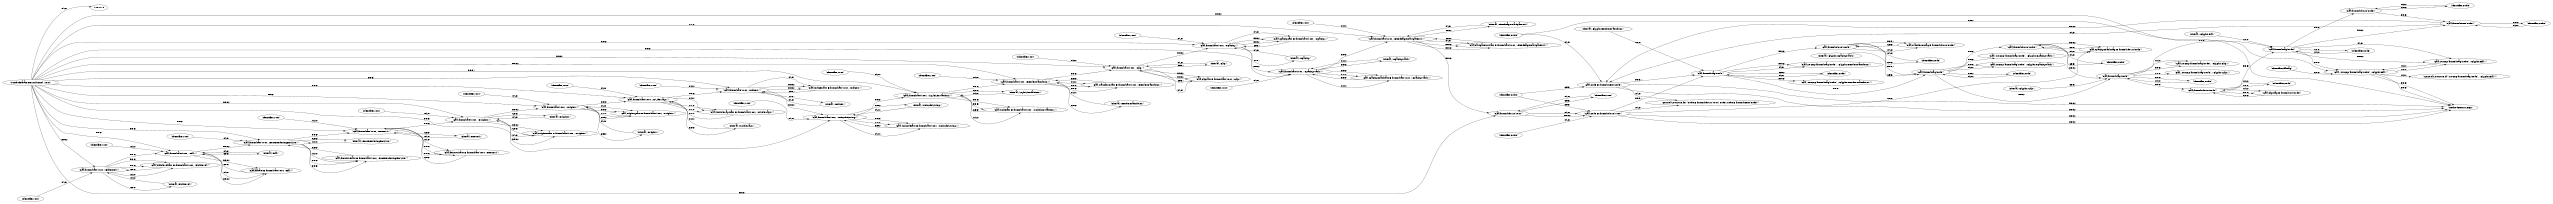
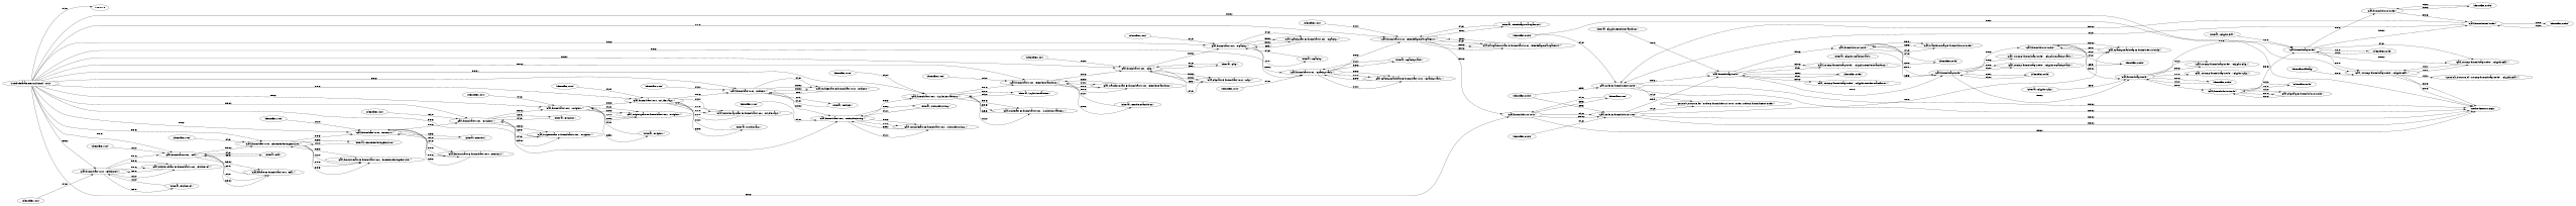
  digraph {
    rankdir=LR
    n1 [label="(Call,!strcmp(fz_xml_tag(node), \"Glyphs.Fill\"))"]
    n2 [label="(MethodReturn,RET)"]
    n3 [label="(ControlStructure,if (!strcmp(fz_xml_tag(node), \"Glyphs.Fill\")))"]
    n4 [label="(Call,strcmp(fz_xml_tag(node), \"Glyphs.Fill\"))"]
    n5 [label="(Call,fz_xml_tag(node))"]
    n6 [label="(Call,fz_xml_next(node))"]
    n7 [label="(Call,fz_xml_down(node))"]
    n8 [label="(Identifier,node)"]
    n9 [label="(Call,node = fz_xml_next(node))"]
    n10 [label="(Identifier,node)"]
    n11 [label="(Identifier,node)"]
    n12 [label="(Call,fz_xml_down(node))"]
-   n13 [label="(Call,clip_tag = fz_xml_uri(node))"]
+   n13 [label="(Call,clip_tag = fz_xml_down(node))"]
    n14 [label="(Identifier,node)"]
    n15 [label="(Call,fz_xml_tag(node))"]
    n16 [label="(Call,strcmp(fz_xml_tag(node), \"Glyphs.Clip\"))"]
    n17 [label="(Call,!strcmp(fz_xml_tag(node), \"Glyphs.Clip\"))"]
    n18 [label="(Identifier,node)"]
    n19 [label="(Call,fz_xml_down(node))"]
    n20 [label="(Call,opacity_mask_tag = fz_xml_down(node))"]
    n21 [label="(Identifier,node)"]
    n22 [label="(Call,fz_xml_tag(node))"]
    n23 [label="(Call,!strcmp(fz_xml_tag(node), \"Glyphs.OpacityMask\"))"]
    n24 [label="(Identifier,node)"]
    n25 [label="(Call,strcmp(fz_xml_tag(node), \"Glyphs.OpacityMask\"))"]
    n26 [label="(Call,fz_xml_down(node))"]
    n27 [label="(Call,transform_tag = fz_xml_down(node))"]
    n28 [label="(Identifier,node)"]
    n29 [label="(Call,fz_xml_tag(node))"]
    n30 [label="(Identifier,node)"]
    n31 [label="(Call,!strcmp(fz_xml_tag(node), \"Glyphs.RenderTransform\"))"]
    n32 [label="(Call,strcmp(fz_xml_tag(node), \"Glyphs.RenderTransform\"))"]
    n33 [label="(Call,node = fz_xml_down(root))"]
    n34 [label="(ControlStructure,for (node = fz_xml_down(root); node; node = fz_xml_next(node)))"]
    n35 [label="(Call,fz_xml_down(root))"]
    n36 [label="(Identifier,root)"]
    n37 [label="(Call,fz_xml_att(root, \"FixedPage.NavigateUri\"))"]
    n38 [label="(Call,navigate_uri_att = fz_xml_att(root, \"FixedPage.NavigateUri\"))"]
    n39 [label="(Literal,\"FixedPage.NavigateUri\")"]
    n40 [label="(Call,fz_xml_att(root, \"OpacityMask\"))"]
    n41 [label="(Call,opacity_mask_att = fz_xml_att(root, \"OpacityMask\"))"]
    n42 [label="(Literal,\"OpacityMask\")"]
    n43 [label="(Call,fz_xml_att(root, \"Opacity\"))"]
    n44 [label="(Literal,\"Opacity\")"]
    n45 [label="(Call,opacity_att = fz_xml_att(root, \"Opacity\"))"]
    n46 [label="(Call,fz_xml_att(root, \"Clip\"))"]
    n47 [label="(Literal,\"Clip\")"]
    n48 [label="(Call,clip_att = fz_xml_att(root, \"Clip\"))"]
    n49 [label="(Call,fz_xml_att(root, \"RenderTransform\"))"]
    n50 [label="(Call,transform_att = fz_xml_att(root, \"RenderTransform\"))"]
    n51 [label="(Literal,\"RenderTransform\")"]
    n52 [label="(Call,fz_xml_att(root, \"StyleSimulations\"))"]
    n53 [label="(Literal,\"StyleSimulations\")"]
    n54 [label="(Call,style_att = fz_xml_att(root, \"StyleSimulations\"))"]
    n55 [label="(Call,fz_xml_att(root, \"UnicodeString\"))"]
    n56 [label="(Call,unicode_att = fz_xml_att(root, \"UnicodeString\"))"]
    n57 [label="(Literal,\"UnicodeString\")"]
    n58 [label="(Call,fz_xml_att(root, \"Indices\"))"]
    n59 [label="(Literal,\"Indices\")"]
    n60 [label="(Call,indices_att = fz_xml_att(root, \"Indices\"))"]
    n61 [label="(Call,fz_xml_att(root, \"IsSideways\"))"]
    n62 [label="(Literal,\"IsSideways\")"]
    n63 [label="(Call,is_sideways_att = fz_xml_att(root, \"IsSideways\"))"]
    n64 [label="(Call,fz_xml_att(root, \"OriginY\"))"]
    n65 [label="(Call,origin_y_att = fz_xml_att(root, \"OriginY\"))"]
    n66 [label="(Literal,\"OriginY\")"]
    n67 [label="(Call,fz_xml_att(root, \"OriginX\"))"]
    n68 [label="(Literal,\"OriginX\")"]
    n69 [label="(Call,origin_x_att = fz_xml_att(root, \"OriginX\"))"]
    n70 [label="(Call,fz_xml_att(root, \"FontUri\"))"]
    n71 [label="(Literal,\"FontUri\")"]
    n72 [label="(Call,font_uri_att = fz_xml_att(root, \"FontUri\"))"]
    n73 [label="(Call,fz_xml_att(root, \"FontRenderingEmSize\"))"]
    n74 [label="(Call,font_size_att = fz_xml_att(root, \"FontRenderingEmSize\"))"]
    n75 [label="(Literal,\"FontRenderingEmSize\")"]
    n76 [label="(Call,fz_xml_att(root, \"Fill\"))"]
    n77 [label="(Call,fill_att = fz_xml_att(root, \"Fill\"))"]
    n78 [label="(Literal,\"Fill\")"]
    n79 [label="(Call,fz_xml_att(root, \"BidiLevel\"))"]
    n80 [label="(Literal,\"BidiLevel\")"]
    n81 [label="(Call,bidi_level_att = fz_xml_att(root, \"BidiLevel\"))"]
    n82 [label="(MethodParameterIn,fz_xml *root)"]
    1000110
    n84 [label="(Identifier,root)"]
    n85 [label="(Identifier,root)"]
    n86 [label="(Identifier,fill_tag)"]
    n87 [label="(Identifier,root)"]
    n88 [label="(Identifier,root)"]
    n89 [label="(Identifier,root)"]
    n90 [label="(Identifier,root)"]
    n91 [label="(Identifier,root)"]
    n92 [label="(Identifier,root)"]
    n93 [label="(Literal,\"Glyphs.Fill\")"]
    n94 [label="(Literal,\"Glyphs.OpacityMask\")"]
    n95 [label="(Identifier,root)"]
    n96 [label="(Identifier,root)"]
    n97 [label="(Identifier,root)"]
    n98 [label="(Identifier,node)"]
    n99 [label="(Identifier,root)"]
    n100 [label="(Literal,\"Glyphs.RenderTransform\")"]
    n101 [label="(Identifier,root)"]
    n102 [label="(Identifier,node)"]
    n103 [label="(Literal,\"Glyphs.Clip\")"]
    n104 [label="(Identifier,node)"]
    n105 [label="(Identifier,root)"]
    n106 [label="(Identifier,root)"]
    n1 -> n2 [label="DDG: "]
    n1 -> n2 [label="DDG: "]
    n1 -> n3 [label="AST: "]
    n1 -> n4 [label="CFG: "]
    n4 -> n1 [label="AST: "]
    n5 -> n1 [label="DDG: "]
    n5 -> n4 [label="AST: "]
    n5 -> n4 [label="DDG: "]
    n5 -> n6 [label="DDG: "]
    n5 -> n7 [label="DDG: "]
    n5 -> n8 [label="CFG: "]
    n6 -> n9 [label="AST: "]
    n6 -> n9 [label="DDG: "]
    n6 -> n10 [label="CFG: "]
    n7 -> n6 [label="DDG: "]
    n7 -> n11 [label="CFG: "]
    n8 -> n5 [label="AST: "]
    n9 -> n2 [label="DDG: "]
    n9 -> n2 [label="DDG: "]
    n9 -> n29 [label="DDG: "]
    n9 -> n34 [label="AST: "]
    n10 -> n6 [label="AST: "]
    n11 -> n7 [label="AST: "]
    n12 -> n5 [label="DDG: "]
    n12 -> n13 [label="AST: "]
    n12 -> n13 [label="DDG: "]
    n12 -> n14 [label="CFG: "]
    n13 -> n12 [label="CFG: "]
    n14 -> n12 [label="AST: "]
    n15 -> n5 [label="DDG: "]
    n15 -> n12 [label="DDG: "]
    n15 -> n16 [label="AST: "]
    n15 -> n16 [label="DDG: "]
    n15 -> n17 [label="DDG: "]
    n15 -> n18 [label="CFG: "]
    n18 -> n15 [label="AST: "]
    n19 -> n15 [label="DDG: "]
    n19 -> n20 [label="AST: "]
    n19 -> n20 [label="DDG: "]
    n19 -> n21 [label="CFG: "]
    n20 -> n19 [label="CFG: "]
    n21 -> n19 [label="AST: "]
    n22 -> n15 [label="DDG: "]
    n22 -> n19 [label="DDG: "]
    n22 -> n23 [label="DDG: "]
    n22 -> n24 [label="CFG: "]
    n22 -> n25 [label="AST: "]
    n22 -> n25 [label="DDG: "]
    n24 -> n22 [label="AST: "]
    n26 -> n22 [label="DDG: "]
    n26 -> n27 [label="AST: "]
    n26 -> n27 [label="DDG: "]
    n26 -> n28 [label="CFG: "]
    n27 -> n26 [label="CFG: "]
    n28 -> n26 [label="AST: "]
    n29 -> n22 [label="DDG: "]
    n29 -> n26 [label="DDG: "]
    n29 -> n30 [label="CFG: "]
    n29 -> n31 [label="DDG: "]
    n29 -> n32 [label="AST: "]
    n29 -> n32 [label="DDG: "]
    n30 -> n29 [label="AST: "]
    n33 -> n2 [label="DDG: "]
    n33 -> n2 [label="DDG: "]
    n33 -> n20 [label="CFG: "]
    n33 -> n29 [label="DDG: "]
    n33 -> n34 [label="AST: "]
+   n35 -> n2 [label="DDG: "]
    n35 -> n33 [label="AST: "]
    n35 -> n33 [label="DDG: "]
    n35 -> n36 [label="CFG: "]
    n36 -> n35 [label="AST: "]
    n37 -> n35 [label="DDG: "]
    n37 -> n38 [label="AST: "]
    n37 -> n38 [label="DDG: "]
    n37 -> n38 [label="DDG: "]
    n37 -> n39 [label="CFG: "]
    n38 -> n37 [label="CFG: "]
    n39 -> n37 [label="AST: "]
    n40 -> n37 [label="DDG: "]
    n40 -> n41 [label="AST: "]
    n40 -> n41 [label="DDG: "]
    n40 -> n41 [label="DDG: "]
    n40 -> n42 [label="CFG: "]
    n41 -> n40 [label="CFG: "]
    n42 -> n40 [label="AST: "]
    n43 -> n40 [label="DDG: "]
    n43 -> n44 [label="CFG: "]
    n43 -> n45 [label="AST: "]
    n43 -> n45 [label="DDG: "]
    n43 -> n45 [label="DDG: "]
    n44 -> n43 [label="AST: "]
    n45 -> n43 [label="CFG: "]
    n46 -> n43 [label="DDG: "]
    n46 -> n47 [label="CFG: "]
    n46 -> n48 [label="AST: "]
    n46 -> n48 [label="DDG: "]
    n46 -> n48 [label="DDG: "]
    n47 -> n46 [label="AST: "]
    n48 -> n46 [label="CFG: "]
    n49 -> n46 [label="DDG: "]
    n49 -> n50 [label="AST: "]
    n49 -> n50 [label="DDG: "]
    n49 -> n50 [label="DDG: "]
    n49 -> n51 [label="CFG: "]
    n50 -> n49 [label="CFG: "]
    n51 -> n49 [label="AST: "]
    n52 -> n49 [label="DDG: "]
    n52 -> n53 [label="CFG: "]
    n52 -> n54 [label="AST: "]
    n52 -> n54 [label="DDG: "]
    n52 -> n54 [label="DDG: "]
    n53 -> n52 [label="AST: "]
    n54 -> n52 [label="CFG: "]
    n55 -> n52 [label="DDG: "]
    n55 -> n56 [label="AST: "]
    n55 -> n56 [label="DDG: "]
    n55 -> n56 [label="DDG: "]
    n55 -> n57 [label="CFG: "]
    n56 -> n55 [label="CFG: "]
    n57 -> n55 [label="AST: "]
    n58 -> n55 [label="DDG: "]
    n58 -> n59 [label="CFG: "]
    n58 -> n60 [label="AST: "]
    n58 -> n60 [label="DDG: "]
    n58 -> n60 [label="DDG: "]
    n59 -> n58 [label="AST: "]
    n60 -> n58 [label="CFG: "]
    n61 -> n58 [label="DDG: "]
    n61 -> n62 [label="CFG: "]
    n61 -> n63 [label="AST: "]
    n61 -> n63 [label="DDG: "]
    n61 -> n63 [label="DDG: "]
    n62 -> n61 [label="AST: "]
    n63 -> n61 [label="CFG: "]
    n64 -> n61 [label="DDG: "]
    n64 -> n65 [label="AST: "]
    n64 -> n65 [label="DDG: "]
    n64 -> n65 [label="DDG: "]
    n64 -> n66 [label="CFG: "]
    n65 -> n64 [label="CFG: "]
    n66 -> n64 [label="AST: "]
    n67 -> n64 [label="DDG: "]
    n67 -> n68 [label="CFG: "]
    n67 -> n69 [label="AST: "]
    n67 -> n69 [label="DDG: "]
    n67 -> n69 [label="DDG: "]
    n68 -> n67 [label="AST: "]
    n69 -> n67 [label="CFG: "]
    n70 -> n67 [label="DDG: "]
    n70 -> n71 [label="CFG: "]
    n70 -> n72 [label="AST: "]
    n70 -> n72 [label="DDG: "]
    n70 -> n72 [label="DDG: "]
    n71 -> n70 [label="AST: "]
    n72 -> n70 [label="CFG: "]
    n73 -> n70 [label="DDG: "]
    n73 -> n74 [label="AST: "]
    n73 -> n74 [label="DDG: "]
    n73 -> n74 [label="DDG: "]
    n73 -> n75 [label="CFG: "]
    n74 -> n73 [label="CFG: "]
    n75 -> n73 [label="AST: "]
    n76 -> n73 [label="DDG: "]
    n76 -> n77 [label="AST: "]
    n76 -> n77 [label="DDG: "]
    n76 -> n77 [label="DDG: "]
    n76 -> n78 [label="CFG: "]
    n77 -> n76 [label="CFG: "]
    n78 -> n76 [label="AST: "]
    n79 -> n76 [label="DDG: "]
    n79 -> n80 [label="CFG: "]
    n79 -> n81 [label="AST: "]
    n79 -> n81 [label="DDG: "]
    n79 -> n81 [label="DDG: "]
    n80 -> n79 [label="AST: "]
    n81 -> n79 [label="CFG: "]
    n82 -> n2 [label="DDG: "]
    n82 -> n35 [label="DDG: "]
    n82 -> n37 [label="DDG: "]
    n82 -> n40 [label="DDG: "]
    n82 -> n43 [label="DDG: "]
    n82 -> n46 [label="DDG: "]
    n82 -> n49 [label="DDG: "]
    n82 -> n52 [label="DDG: "]
    n82 -> n55 [label="DDG: "]
    n82 -> n58 [label="DDG: "]
    n82 -> n61 [label="DDG: "]
    n82 -> n64 [label="DDG: "]
    n82 -> n67 [label="DDG: "]
    n82 -> n70 [label="DDG: "]
    n82 -> n73 [label="DDG: "]
    n82 -> n76 [label="DDG: "]
    n82 -> n79 [label="DDG: "]
    n82 -> 1000110 [label="AST: "]
    n84 -> n61 [label="AST: "]
    n85 -> n55 [label="AST: "]
    n86 -> n1 [label="CFG: "]
    n87 -> n79 [label="AST: "]
    n88 -> n67 [label="AST: "]
    n89 -> n52 [label="AST: "]
    n90 -> n49 [label="AST: "]
    n91 -> n40 [label="AST: "]
    n92 -> n37 [label="AST: "]
    n93 -> n5 [label="CFG: "]
    n94 -> n22 [label="CFG: "]
    n95 -> n70 [label="AST: "]
    n96 -> n76 [label="AST: "]
    n97 -> n58 [label="AST: "]
    n98 -> n33 [label="AST: "]
    n99 -> n46 [label="AST: "]
    n100 -> n29 [label="CFG: "]
    n101 -> n43 [label="AST: "]
    n102 -> n1 [label="CFG: "]
    n102 -> n9 [label="AST: "]
    n103 -> n15 [label="CFG: "]
    n104 -> n9 [label="CFG: "]
    n104 -> n33 [label="CFG: "]
    n105 -> n73 [label="AST: "]
    n106 -> n64 [label="AST: "]
  }
